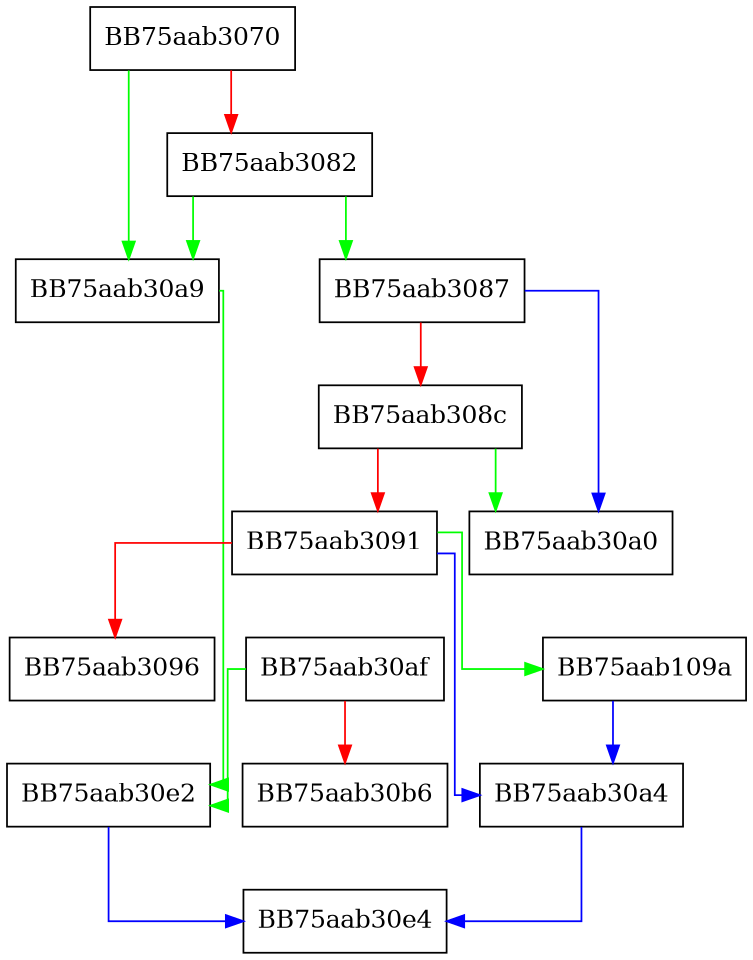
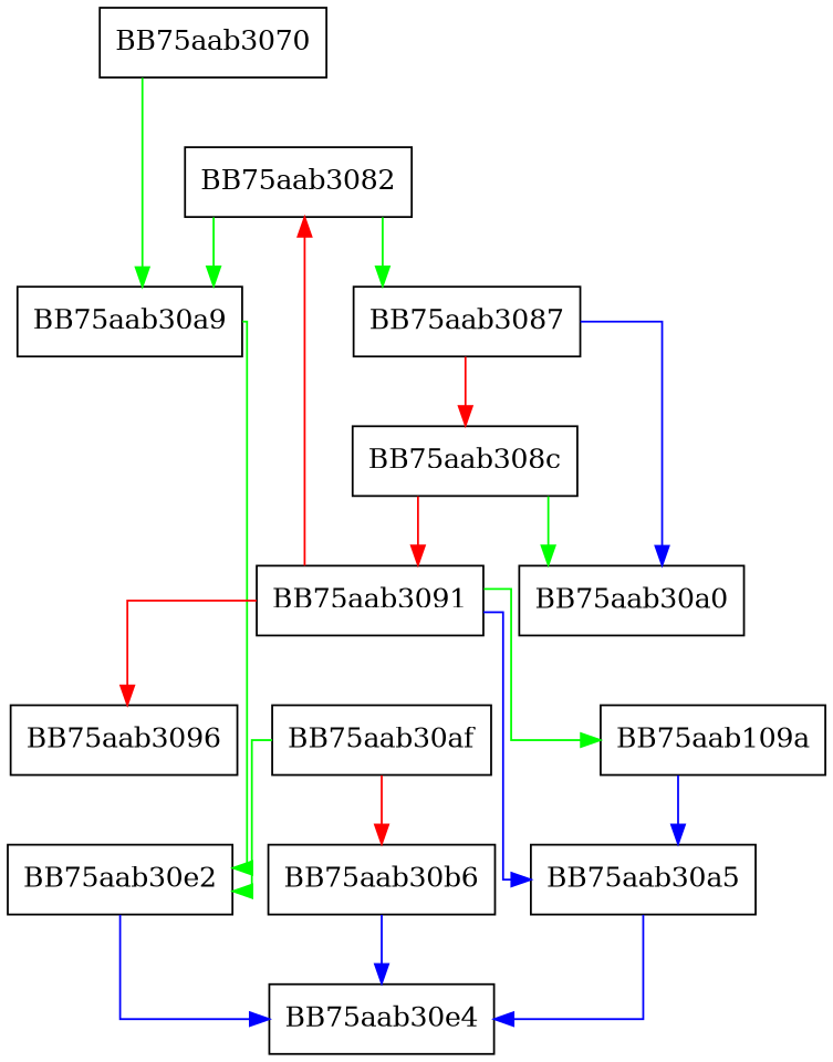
  digraph {
    splines=ortho
    node [shape=box]
    edge [color=green]
    BB75aab3070
    BB75aab30a9
    BB75aab3082
    BB75aab30e2
    BB75aab3087
    BB75aab30e4
    BB75aab30af
    BB75aab30b6
    BB75aab30a0
    BB75aab308c
    BB75aab3091
-   BB75aab30a4
+   BB75aab30a4 [label=BB75aab30a5]
    n13 [label=BB75aab109a]
    BB75aab3096
    BB75aab3070 -> BB75aab30a9
-   BB75aab3070 -> BB75aab3082 [color=red]
+   BB75aab3091 -> BB75aab3082 [color=red]
    BB75aab30a9 -> BB75aab30e2
    BB75aab3082 -> BB75aab30a9
    BB75aab3082 -> BB75aab3087
    BB75aab30e2 -> BB75aab30e4 [color=blue]
    BB75aab3087 -> BB75aab30a0 [color=blue]
    BB75aab3087 -> BB75aab308c [color=red]
    BB75aab30af -> BB75aab30e2
    BB75aab30af -> BB75aab30b6 [color=red]
+   BB75aab30b6 -> BB75aab30e4 [color=blue]
    BB75aab308c -> BB75aab30a0
    BB75aab308c -> BB75aab3091 [color=red]
    BB75aab3091 -> BB75aab30a4 [color=blue]
    BB75aab3091 -> n13
    BB75aab3091 -> BB75aab3096 [color=red]
    BB75aab30a4 -> BB75aab30e4 [color=blue]
    n13 -> BB75aab30a4 [color=blue]
  }
